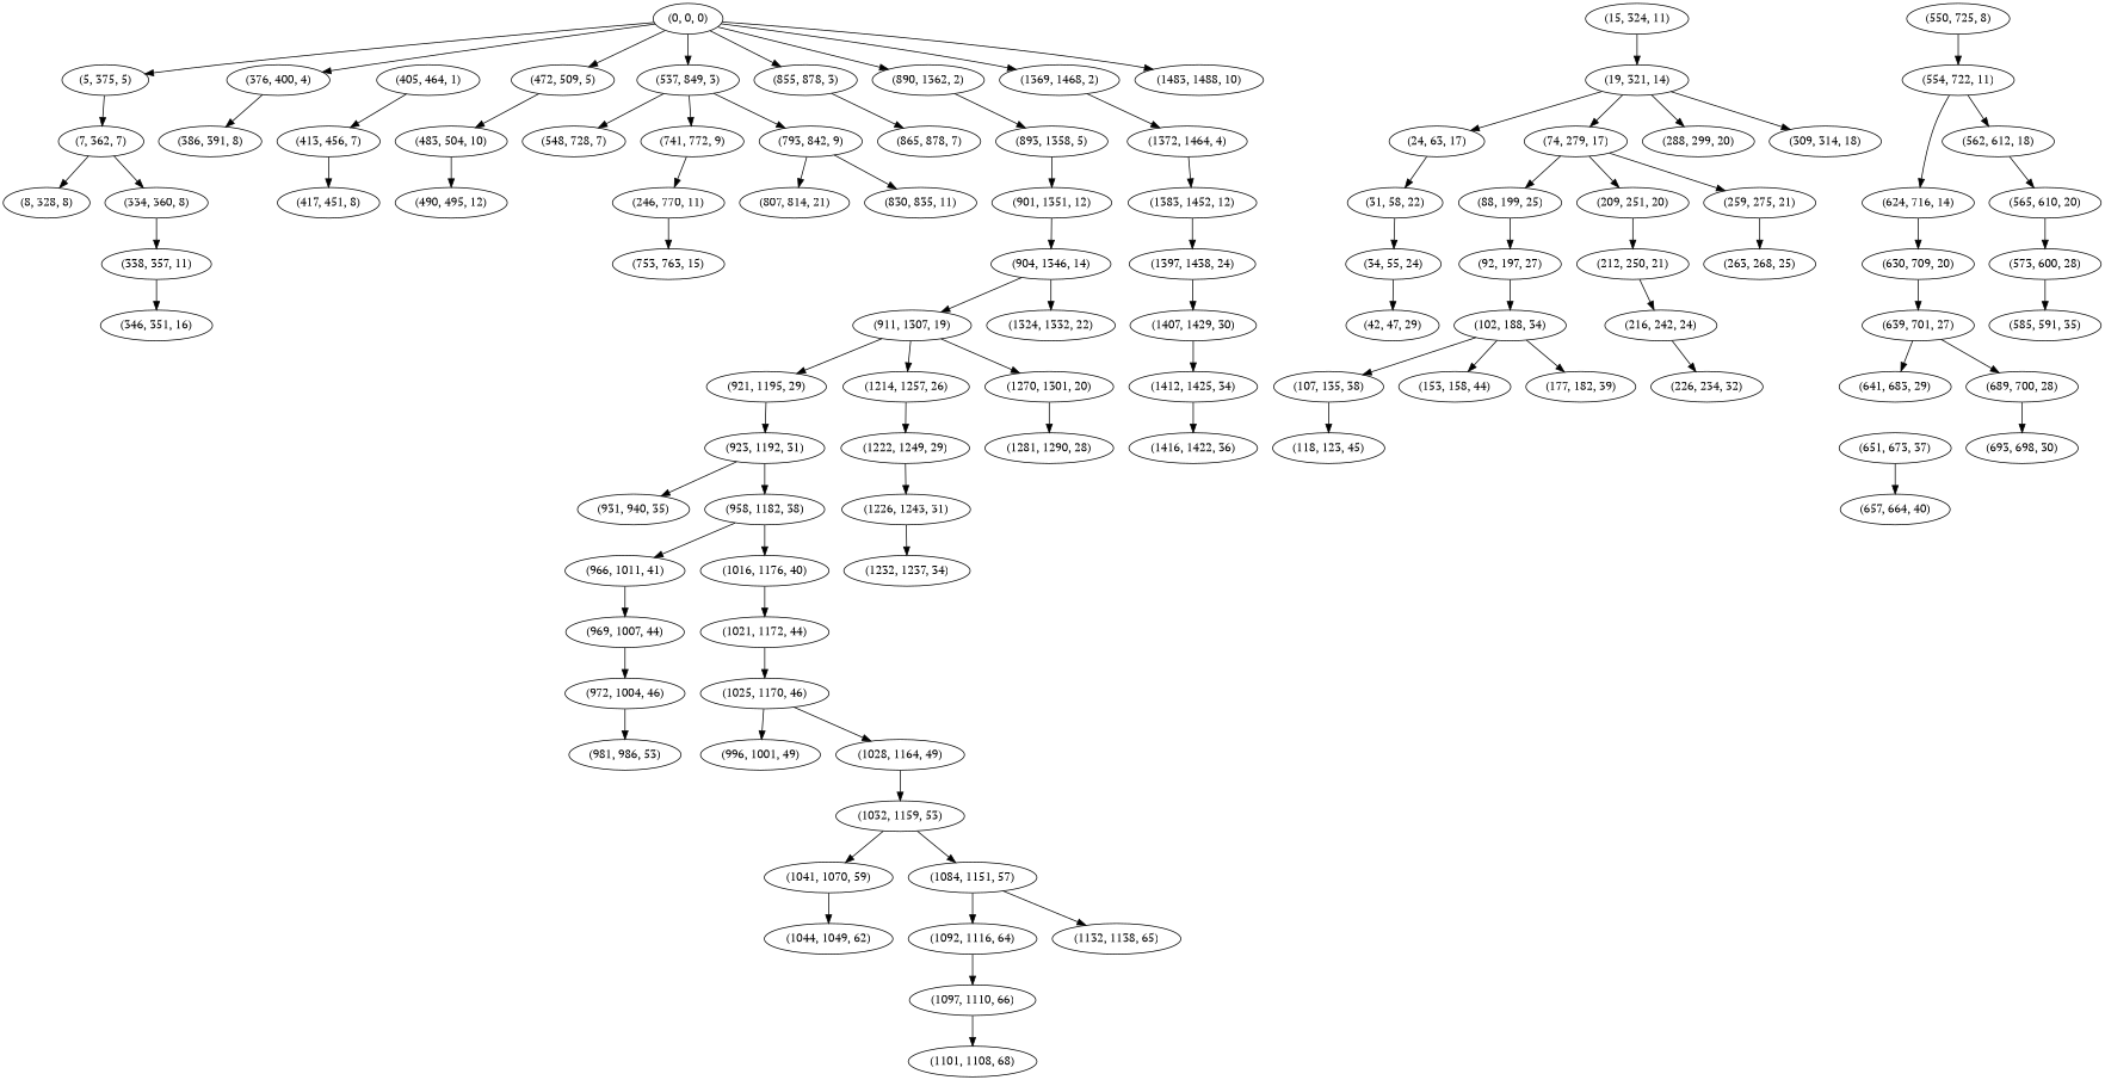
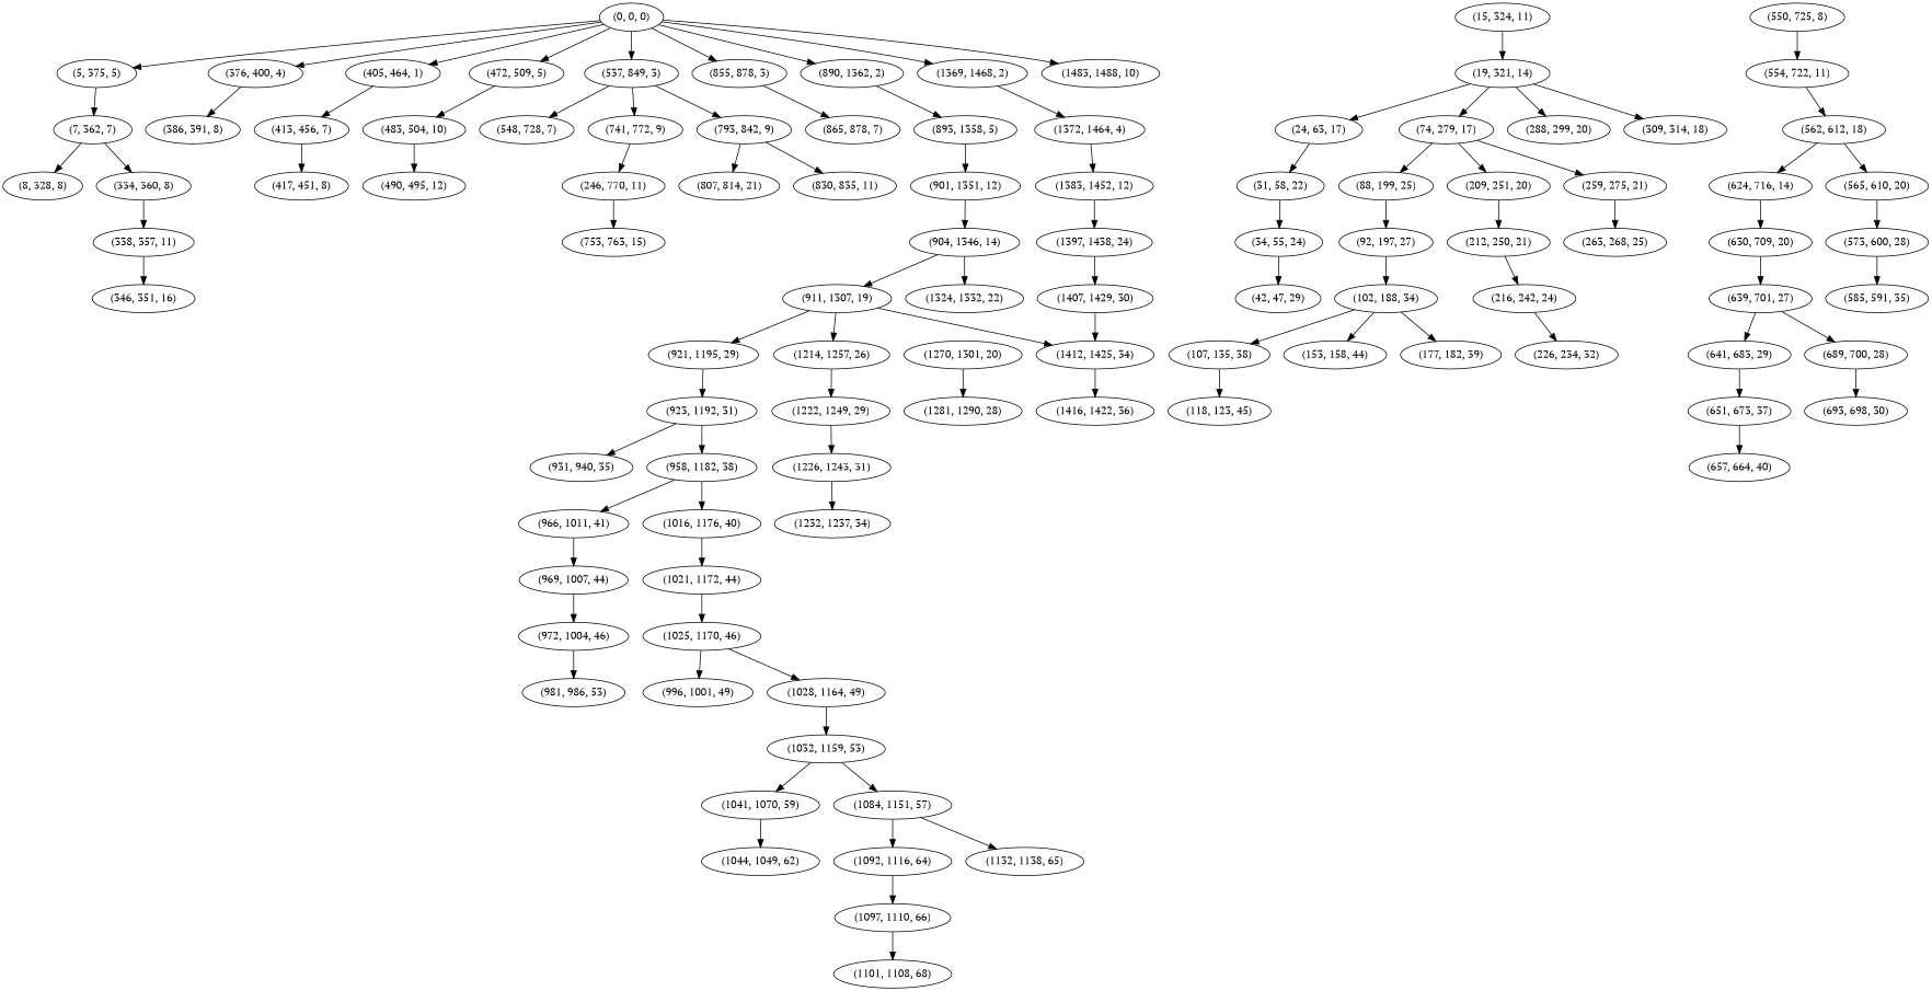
  digraph {
    fontname="PT Serif"
    node [fontname="PT Serif"]
    edge [fontname="PT Serif"]
    n1 [label="(5, 375, 5)"]
    "(0, 0, 0)"
    "(376, 400, 4)"
    "(405, 464, 1)"
    "(472, 509, 5)"
    "(537, 849, 3)"
    "(855, 878, 3)"
    "(890, 1362, 2)"
    "(1369, 1468, 2)"
    "(1483, 1488, 10)"
    "(7, 362, 7)"
    "(386, 391, 8)"
    "(413, 456, 7)"
    "(483, 504, 10)"
    "(548, 728, 7)"
    "(741, 772, 9)"
    "(793, 842, 9)"
    n18 [label="(865, 878, 7)"]
    "(893, 1358, 5)"
    "(1372, 1464, 4)"
    "(8, 328, 8)"
    "(334, 360, 8)"
    "(338, 357, 11)"
    "(15, 324, 11)"
    "(19, 321, 14)"
    "(24, 63, 17)"
    "(74, 279, 17)"
    "(288, 299, 20)"
    "(309, 314, 18)"
    "(31, 58, 22)"
    "(88, 199, 25)"
    "(209, 251, 20)"
    "(259, 275, 21)"
    "(34, 55, 24)"
    "(42, 47, 29)"
    "(92, 197, 27)"
    "(212, 250, 21)"
    "(263, 268, 25)"
    "(102, 188, 34)"
    "(107, 135, 38)"
    "(153, 158, 44)"
    "(177, 182, 39)"
    "(118, 123, 45)"
    "(216, 242, 24)"
    "(226, 234, 32)"
    "(346, 351, 16)"
    "(417, 451, 8)"
    "(490, 495, 12)"
    n49 [label="(246, 770, 11)"]
    "(807, 814, 21)"
    "(830, 835, 11)"
    "(550, 725, 8)"
    "(554, 722, 11)"
    "(562, 612, 18)"
    "(624, 716, 14)"
    "(565, 610, 20)"
    "(630, 709, 20)"
    "(573, 600, 28)"
    "(585, 591, 35)"
    "(639, 701, 27)"
    "(641, 683, 29)"
    "(689, 700, 28)"
    "(651, 673, 37)"
    "(693, 698, 30)"
    "(657, 664, 40)"
    "(753, 763, 15)"
    "(901, 1351, 12)"
    "(904, 1346, 14)"
    "(911, 1307, 19)"
    "(1324, 1332, 22)"
    "(921, 1195, 29)"
    "(1214, 1257, 26)"
    "(1270, 1301, 20)"
    "(923, 1192, 31)"
    "(1222, 1249, 29)"
    "(1281, 1290, 28)"
    "(931, 940, 35)"
    "(958, 1182, 38)"
    "(966, 1011, 41)"
    "(1016, 1176, 40)"
    "(969, 1007, 44)"
    "(1021, 1172, 44)"
    "(972, 1004, 46)"
    "(981, 986, 53)"
    "(1025, 1170, 46)"
    "(996, 1001, 49)"
    "(1028, 1164, 49)"
    "(1032, 1159, 53)"
    "(1041, 1070, 59)"
    "(1084, 1151, 57)"
    "(1044, 1049, 62)"
    "(1092, 1116, 64)"
    "(1132, 1138, 65)"
    "(1097, 1110, 66)"
    "(1101, 1108, 68)"
    "(1226, 1243, 31)"
    "(1232, 1237, 34)"
    "(1383, 1452, 12)"
    "(1397, 1438, 24)"
    "(1407, 1429, 30)"
    "(1412, 1425, 34)"
    "(1416, 1422, 36)"
    n1 -> "(7, 362, 7)"
    "(0, 0, 0)" -> n1
    "(0, 0, 0)" -> "(376, 400, 4)"
+   "(0, 0, 0)" -> "(405, 464, 1)"
    "(0, 0, 0)" -> "(472, 509, 5)"
    "(0, 0, 0)" -> "(537, 849, 3)"
    "(0, 0, 0)" -> "(855, 878, 3)"
    "(0, 0, 0)" -> "(890, 1362, 2)"
    "(0, 0, 0)" -> "(1369, 1468, 2)"
    "(0, 0, 0)" -> "(1483, 1488, 10)"
    "(376, 400, 4)" -> "(386, 391, 8)"
    "(405, 464, 1)" -> "(413, 456, 7)"
    "(472, 509, 5)" -> "(483, 504, 10)"
    "(537, 849, 3)" -> "(548, 728, 7)"
    "(537, 849, 3)" -> "(741, 772, 9)"
    "(537, 849, 3)" -> "(793, 842, 9)"
    "(855, 878, 3)" -> n18
    "(890, 1362, 2)" -> "(893, 1358, 5)"
    "(1369, 1468, 2)" -> "(1372, 1464, 4)"
    "(7, 362, 7)" -> "(8, 328, 8)"
    "(7, 362, 7)" -> "(334, 360, 8)"
    "(413, 456, 7)" -> "(417, 451, 8)"
    "(483, 504, 10)" -> "(490, 495, 12)"
    "(741, 772, 9)" -> n49
    "(793, 842, 9)" -> "(807, 814, 21)"
    "(793, 842, 9)" -> "(830, 835, 11)"
    "(893, 1358, 5)" -> "(901, 1351, 12)"
    "(1372, 1464, 4)" -> "(1383, 1452, 12)"
    "(334, 360, 8)" -> "(338, 357, 11)"
    "(338, 357, 11)" -> "(346, 351, 16)"
    "(15, 324, 11)" -> "(19, 321, 14)"
    "(19, 321, 14)" -> "(24, 63, 17)"
    "(19, 321, 14)" -> "(74, 279, 17)"
    "(19, 321, 14)" -> "(288, 299, 20)"
    "(19, 321, 14)" -> "(309, 314, 18)"
    "(24, 63, 17)" -> "(31, 58, 22)"
    "(74, 279, 17)" -> "(88, 199, 25)"
    "(74, 279, 17)" -> "(209, 251, 20)"
    "(74, 279, 17)" -> "(259, 275, 21)"
    "(31, 58, 22)" -> "(34, 55, 24)"
    "(88, 199, 25)" -> "(92, 197, 27)"
    "(209, 251, 20)" -> "(212, 250, 21)"
    "(259, 275, 21)" -> "(263, 268, 25)"
    "(34, 55, 24)" -> "(42, 47, 29)"
    "(92, 197, 27)" -> "(102, 188, 34)"
    "(212, 250, 21)" -> "(216, 242, 24)"
    "(102, 188, 34)" -> "(107, 135, 38)"
    "(102, 188, 34)" -> "(153, 158, 44)"
    "(102, 188, 34)" -> "(177, 182, 39)"
    "(107, 135, 38)" -> "(118, 123, 45)"
    "(216, 242, 24)" -> "(226, 234, 32)"
    n49 -> "(753, 763, 15)"
    "(550, 725, 8)" -> "(554, 722, 11)"
    "(554, 722, 11)" -> "(562, 612, 18)"
-   "(554, 722, 11)" -> "(624, 716, 14)"
+   "(562, 612, 18)" -> "(624, 716, 14)"
    "(562, 612, 18)" -> "(565, 610, 20)"
    "(624, 716, 14)" -> "(630, 709, 20)"
    "(565, 610, 20)" -> "(573, 600, 28)"
    "(630, 709, 20)" -> "(639, 701, 27)"
    "(573, 600, 28)" -> "(585, 591, 35)"
    "(639, 701, 27)" -> "(641, 683, 29)"
    "(639, 701, 27)" -> "(689, 700, 28)"
+   "(641, 683, 29)" -> "(651, 673, 37)"
    "(689, 700, 28)" -> "(693, 698, 30)"
    "(651, 673, 37)" -> "(657, 664, 40)"
    "(901, 1351, 12)" -> "(904, 1346, 14)"
    "(904, 1346, 14)" -> "(911, 1307, 19)"
    "(904, 1346, 14)" -> "(1324, 1332, 22)"
    "(911, 1307, 19)" -> "(921, 1195, 29)"
    "(911, 1307, 19)" -> "(1214, 1257, 26)"
-   "(911, 1307, 19)" -> "(1270, 1301, 20)"
+   "(911, 1307, 19)" -> "(1412, 1425, 34)"
    "(921, 1195, 29)" -> "(923, 1192, 31)"
    "(1214, 1257, 26)" -> "(1222, 1249, 29)"
    "(1270, 1301, 20)" -> "(1281, 1290, 28)"
    "(923, 1192, 31)" -> "(931, 940, 35)"
    "(923, 1192, 31)" -> "(958, 1182, 38)"
    "(1222, 1249, 29)" -> "(1226, 1243, 31)"
    "(958, 1182, 38)" -> "(966, 1011, 41)"
    "(958, 1182, 38)" -> "(1016, 1176, 40)"
    "(966, 1011, 41)" -> "(969, 1007, 44)"
    "(1016, 1176, 40)" -> "(1021, 1172, 44)"
    "(969, 1007, 44)" -> "(972, 1004, 46)"
    "(1021, 1172, 44)" -> "(1025, 1170, 46)"
    "(972, 1004, 46)" -> "(981, 986, 53)"
    "(1025, 1170, 46)" -> "(996, 1001, 49)"
    "(1025, 1170, 46)" -> "(1028, 1164, 49)"
    "(1028, 1164, 49)" -> "(1032, 1159, 53)"
    "(1032, 1159, 53)" -> "(1041, 1070, 59)"
    "(1032, 1159, 53)" -> "(1084, 1151, 57)"
    "(1041, 1070, 59)" -> "(1044, 1049, 62)"
    "(1084, 1151, 57)" -> "(1092, 1116, 64)"
    "(1084, 1151, 57)" -> "(1132, 1138, 65)"
    "(1092, 1116, 64)" -> "(1097, 1110, 66)"
    "(1097, 1110, 66)" -> "(1101, 1108, 68)"
    "(1226, 1243, 31)" -> "(1232, 1237, 34)"
    "(1383, 1452, 12)" -> "(1397, 1438, 24)"
    "(1397, 1438, 24)" -> "(1407, 1429, 30)"
    "(1407, 1429, 30)" -> "(1412, 1425, 34)"
    "(1412, 1425, 34)" -> "(1416, 1422, 36)"
  }
